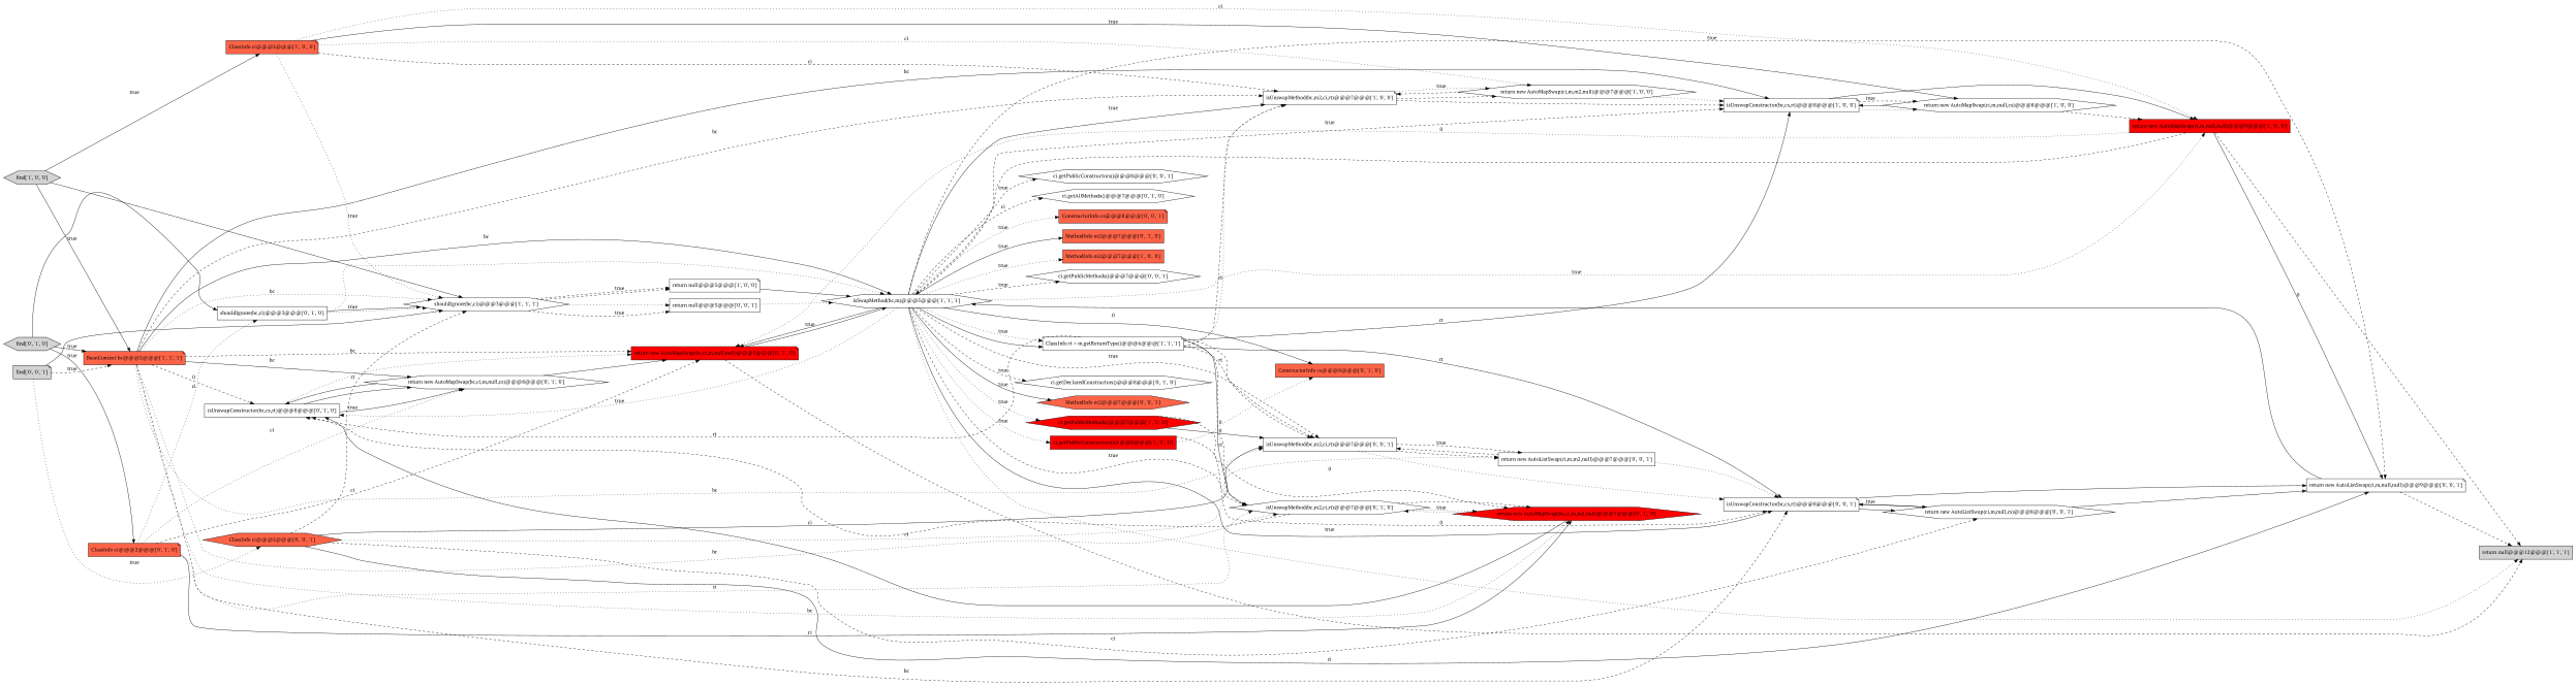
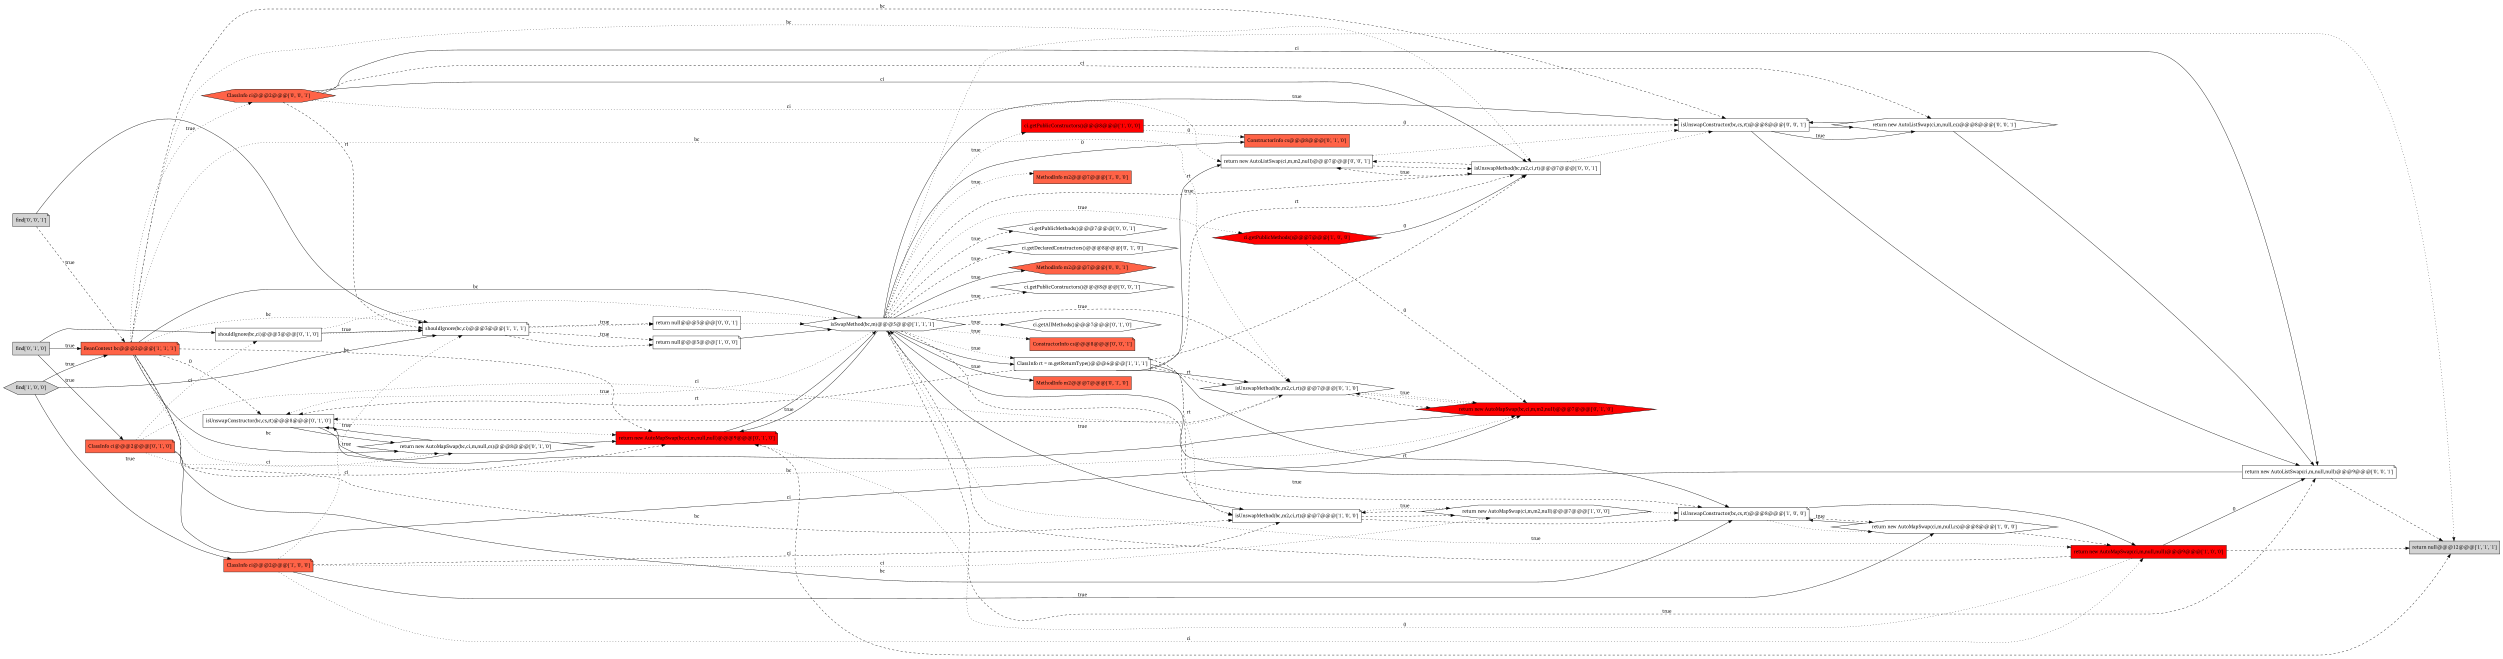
  digraph {
    fontname="PT Serif"
    rankdir=LR
    node [fillcolor=white fontname="PT Serif" shape=hexagon style=filled]
    edge [fontname="PT Serif" style=solid]
    n1 [label="isUnswapConstructor(bc,cs,rt)@@@8@@@['0', '1', '0']" shape=box]
    n2 [label="return new AutoMapSwap(bc,ci,m,null,cs)@@@8@@@['0', '1', '0']"]
    n3 [fillcolor=red label="return new AutoMapSwap(bc,ci,m,null,null)@@@9@@@['0', '1', '0']" shape=note]
    n4 [label="isSwapMethod(bc,m)@@@5@@@['1', '1', '1']"]
    n5 [fillcolor=lightgray label="return null@@@12@@@['1', '1', '1']" shape=box]
    n6 [label="ci.getAllMethods()@@@7@@@['0', '1', '0']"]
    n7 [label="isUnswapConstructor(bc,cs,rt)@@@8@@@['0', '0', '1']" shape=note]
    n8 [label="return new AutoListSwap(ci,m,null,null)@@@9@@@['0', '0', '1']" shape=note]
    n9 [label="return new AutoListSwap(ci,m,null,cs)@@@8@@@['0', '0', '1']"]
    n10 [label="isUnswapMethod(bc,m2,ci,rt)@@@7@@@['1', '0', '0']" shape=note]
    n11 [label="return new AutoMapSwap(ci,m,m2,null)@@@7@@@['1', '0', '0']"]
    n12 [label="isUnswapConstructor(bc,cs,rt)@@@8@@@['1', '0', '0']" shape=note]
    n13 [label="return new AutoMapSwap(ci,m,null,cs)@@@8@@@['1', '0', '0']"]
    n14 [fillcolor=red label="return new AutoMapSwap(ci,m,null,null)@@@9@@@['1', '0', '0']" shape=box]
    n15 [label="return null@@@3@@@['0', '0', '1']" shape=box]
    n16 [fillcolor=tomato label="ConstructorInfo cs@@@8@@@['0', '0', '1']" shape=note]
    n17 [fillcolor=tomato label="ConstructorInfo cs@@@8@@@['0', '1', '0']" shape=box]
    n18 [fillcolor=tomato label="MethodInfo m2@@@7@@@['0', '1', '0']" shape=box]
    n19 [label="isUnswapMethod(bc,m2,ci,rt)@@@7@@@['0', '1', '0']"]
    n20 [fillcolor=tomato label="MethodInfo m2@@@7@@@['1', '0', '0']" shape=box]
    n21 [label="isUnswapMethod(bc,m2,ci,rt)@@@7@@@['0', '0', '1']" shape=box]
    n22 [fillcolor=red label="ci.getPublicMethods()@@@7@@@['1', '0', '0']"]
    n23 [fillcolor=red label="ci.getPublicConstructors()@@@8@@@['1', '0', '0']" shape=box]
    n24 [label="ci.getPublicMethods()@@@7@@@['0', '0', '1']"]
    n25 [label="ci.getDeclaredConstructors()@@@8@@@['0', '1', '0']"]
    n26 [fillcolor=tomato label="MethodInfo m2@@@7@@@['0', '0', '1']"]
    n27 [label="ClassInfo rt = m.getReturnType()@@@6@@@['1', '1', '1']" shape=note]
    n28 [label="ci.getPublicConstructors()@@@8@@@['0', '0', '1']"]
    n29 [label="shouldIgnore(bc,ci)@@@3@@@['0', '1', '0']" shape=box]
-   n30 [label="shouldIgnore(bc,ci)@@@3@@@['1', '1', '1']"]
+   n30 [label="shouldIgnore(bc,ci)@@@3@@@['1', '1', '1']" shape=note]
    n31 [label="return null@@@3@@@['1', '0', '0']" shape=note]
    n32 [fillcolor=red label="return new AutoMapSwap(bc,ci,m,m2,null)@@@7@@@['0', '1', '0']"]
    n33 [fillcolor=tomato label="ClassInfo ci@@@2@@@['1', '0', '0']" shape=note]
    n34 [label="return new AutoListSwap(ci,m,m2,null)@@@7@@@['0', '0', '1']" shape=box]
-   n35 [fillcolor=lightgray label="find['0', '1', '0']"]
+   n35 [fillcolor=lightgray label="find['0', '1', '0']" shape=box]
    n36 [fillcolor=tomato label="ClassInfo ci@@@2@@@['0', '1', '0']" shape=note]
    n37 [fillcolor=tomato label="BeanContext bc@@@2@@@['1', '1', '1']" shape=note]
    n38 [fillcolor=lightgray label="find['1', '0', '0']"]
    n39 [fillcolor=tomato label="ClassInfo ci@@@2@@@['0', '0', '1']"]
    n40 [fillcolor=lightgray label="find['0', '0', '1']" shape=note]
    n1 -> n2 [label=true]
    n1 -> n2
    n1 -> n3 [style=dotted]
    n2 -> n1
    n2 -> n3
    n3 -> n4
    n3 -> n5 [style=dashed]
    n4 -> n1 [label=true style=dotted]
    n4 -> n3 [label=true]
    n4 -> n5 [style=dotted]
-   n4 -> n6 [label=ci style=dashed]
+   n4 -> n6 [label=true style=dashed]
    n4 -> n7 [label=true]
    n4 -> n8 [label=true style=dashed]
    n4 -> n10 [label=true]
    n4 -> n12 [label=true style=dashed]
    n4 -> n14 [label=true style=dotted]
    n4 -> n16 [label=true style=dotted]
    n4 -> n17 [label=0]
    n4 -> n18 [label=true]
    n4 -> n19 [label=true style=dashed]
    n4 -> n20 [label=true style=dotted]
    n4 -> n21 [label=true style=dashed]
    n4 -> n22 [label=true style=dotted]
    n4 -> n23 [label=true style=dotted]
    n4 -> n24 [label=true style=dashed]
    n4 -> n25 [label=true style=dashed]
    n4 -> n26 [label=true]
    n4 -> n27
    n4 -> n27 [label=true style=dotted]
    n4 -> n28 [label=true style=dashed]
    n7 -> n8
    n7 -> n9 [label=true]
    n7 -> n9
    n8 -> n4
    n8 -> n5 [style=dashed]
    n9 -> n7
    n9 -> n8
    n10 -> n11 [label=true style=dotted]
    n10 -> n11 [style=dashed]
    n10 -> n12 [style=dashed]
    n11 -> n10 [style=dashed]
    n11 -> n12 [style=dotted]
    n12 -> n13 [style=dotted]
    n12 -> n13 [label=true style=dashed]
    n12 -> n14
    n13 -> n12
    n13 -> n14 [style=dashed]
    n14 -> n3 [label=0 style=dotted]
    n14 -> n4 [style=dashed]
    n14 -> n5 [style=dashed]
    n14 -> n8 [label=0]
    n15 -> n4 [style=dotted]
    n19 -> n1 [style=dashed]
    n19 -> n32 [style=dashed]
    n19 -> n32 [label=true style=dotted]
    n21 -> n7 [style=dotted]
    n21 -> n34 [style=dashed]
    n21 -> n34 [label=true style=dashed]
    n22 -> n21 [label=0]
    n22 -> n32 [label=0 style=dashed]
    n23 -> n7 [label=0 style=dashed]
    n23 -> n17 [label=0 style=dotted]
    n27 -> n1 [label=rt style=dashed]
-   n27 -> n7 [label=rt]
+   n27 -> n34 [label=rt]
    n27 -> n10 [style=dashed]
    n27 -> n10 [label=rt style=dotted]
    n27 -> n12 [label=rt]
    n27 -> n19 [label=rt]
    n27 -> n19 [style=dashed]
    n27 -> n21 [style=dashed]
    n27 -> n21 [label=rt style=dashed]
    n29 -> n4 [style=dotted]
    n29 -> n30 [label=true]
    n29 -> n30 [style=dotted]
    n30 -> n15 [label=true style=dashed]
    n30 -> n15 [style=dotted]
    n30 -> n31 [style=dashed]
    n30 -> n31 [label=true style=dashed]
    n31 -> n4
    n32 -> n1
    n32 -> n19 [style=dotted]
    n33 -> n10 [label=ci style=dashed]
    n33 -> n11 [label=ci style=dotted]
    n33 -> n13 [label=true]
    n33 -> n14 [label=ci style=dotted]
    n33 -> n30 [label=true style=dotted]
    n34 -> n7 [style=dotted]
    n34 -> n21 [style=dashed]
    n35 -> n29
    n35 -> n36 [label=true]
    n35 -> n37 [label=true]
    n36 -> n2 [label=ci style=dotted]
    n36 -> n3 [label=ci style=dashed]
    n36 -> n19 [label=ci style=dotted]
    n36 -> n29 [label=ci style=dotted]
    n36 -> n32 [label=ci]
    n37 -> n1 [label=0 style=dashed]
    n37 -> n2 [label=bc]
    n37 -> n3 [label=bc style=dashed]
    n37 -> n4 [label=bc]
    n37 -> n7 [label=bc style=dashed]
    n37 -> n10 [label=bc style=dashed]
    n37 -> n12 [label=bc]
    n37 -> n19 [label=bc style=dotted]
    n37 -> n21 [label=bc style=dotted]
    n37 -> n30 [label=bc style=dotted]
    n37 -> n32 [label=bc style=dotted]
    n38 -> n30
    n38 -> n33 [label=true]
    n38 -> n37 [label=true]
    n39 -> n8 [label=ci]
    n39 -> n9 [label=ci style=dashed]
    n39 -> n21 [label=ci]
    n39 -> n30 [label=rt style=dashed]
    n39 -> n34 [label=ci style=dotted]
    n40 -> n30
    n40 -> n37 [label=true style=dashed]
-   n40 -> n39 [label=true style=dotted]
+   n37 -> n39 [label=true style=dotted]
  }
